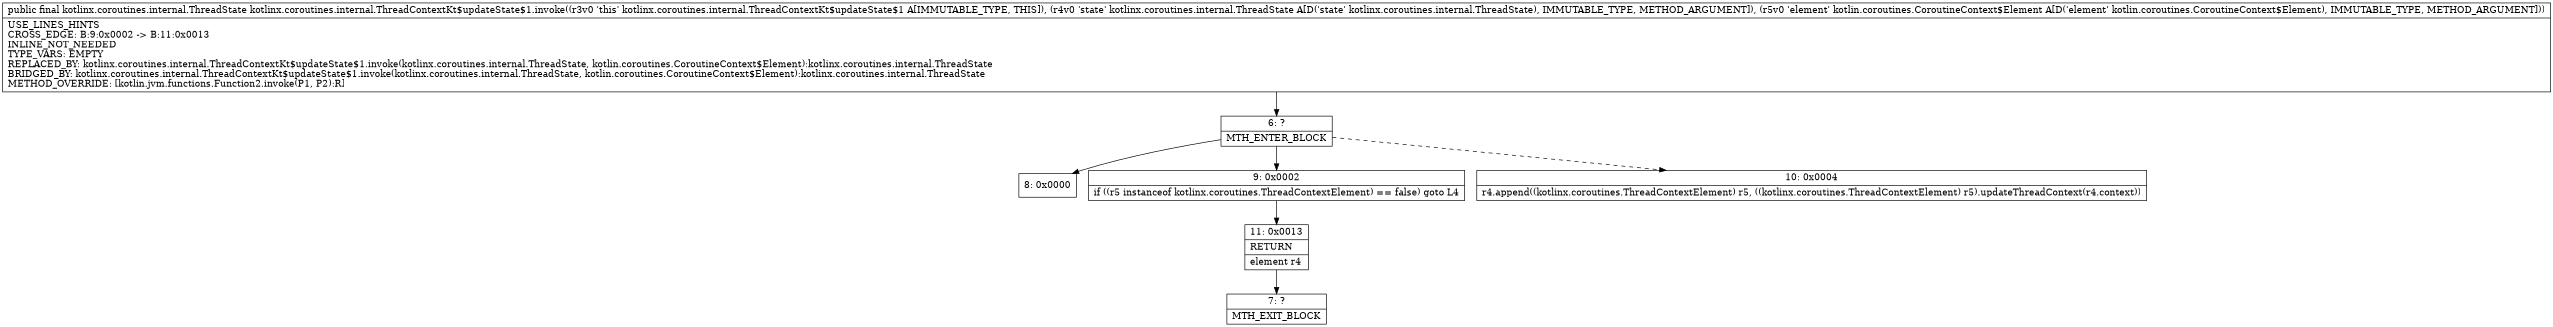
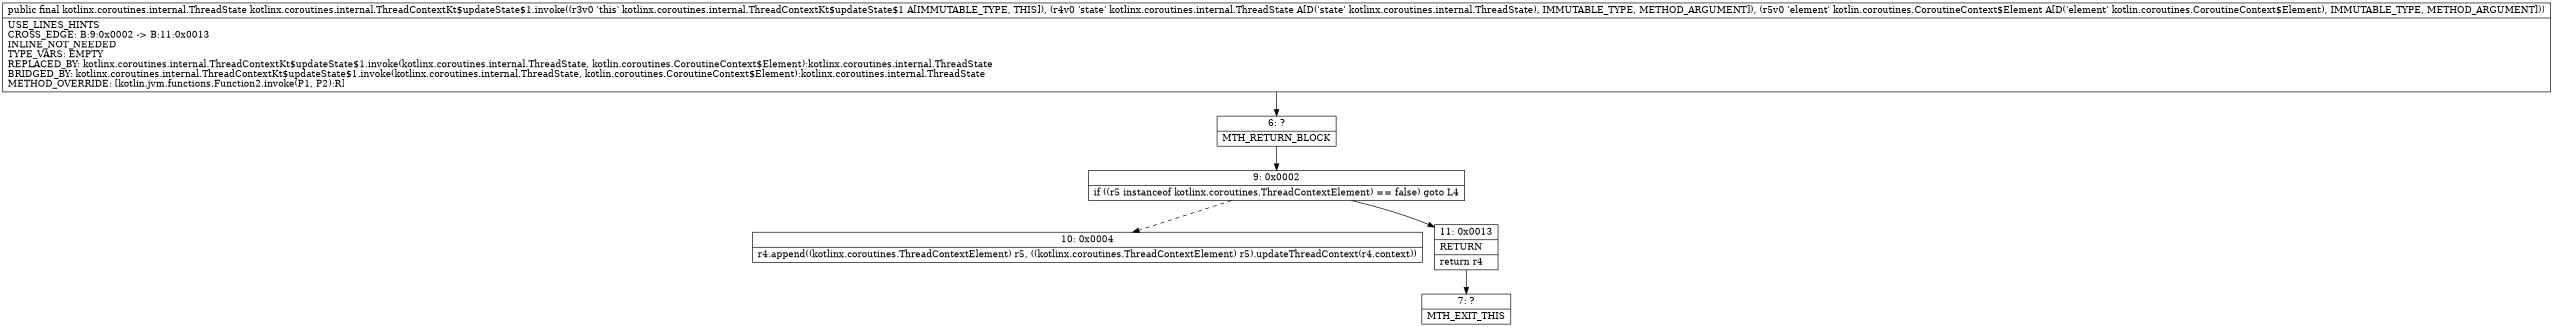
  digraph {
    node [shape=record]
-   n1 [label="{6\:\ ?|MTH_ENTER_BLOCK\l}"]
-   n2 [label="{8\:\ 0x0000}"]
+   n1 [label="{6\:\ ?|MTH_RETURN_BLOCK\l}"]
    n3 [label="{9\:\ 0x0002|if ((r5 instanceof kotlinx.coroutines.ThreadContextElement) == false) goto L4\l}"]
    n4 [label="{10\:\ 0x0004|r4.append((kotlinx.coroutines.ThreadContextElement) r5, ((kotlinx.coroutines.ThreadContextElement) r5).updateThreadContext(r4.context))\l}"]
-   n5 [label="{11\:\ 0x0013|RETURN\l|element r4\l}"]
-   n6 [label="{7\:\ ?|MTH_EXIT_BLOCK\l}"]
+   n5 [label="{11\:\ 0x0013|RETURN\l|return r4\l}"]
+   n6 [label="{7\:\ ?|MTH_EXIT_THIS\l}"]
    n7 [label="{public final kotlinx.coroutines.internal.ThreadState kotlinx.coroutines.internal.ThreadContextKt$updateState$1.invoke((r3v0 'this' kotlinx.coroutines.internal.ThreadContextKt$updateState$1 A[IMMUTABLE_TYPE, THIS]), (r4v0 'state' kotlinx.coroutines.internal.ThreadState A[D('state' kotlinx.coroutines.internal.ThreadState), IMMUTABLE_TYPE, METHOD_ARGUMENT]), (r5v0 'element' kotlin.coroutines.CoroutineContext$Element A[D('element' kotlin.coroutines.CoroutineContext$Element), IMMUTABLE_TYPE, METHOD_ARGUMENT]))  | USE_LINES_HINTS\lCROSS_EDGE: B:9:0x0002 \-\> B:11:0x0013\lINLINE_NOT_NEEDED\lTYPE_VARS: EMPTY\lREPLACED_BY: kotlinx.coroutines.internal.ThreadContextKt$updateState$1.invoke(kotlinx.coroutines.internal.ThreadState, kotlin.coroutines.CoroutineContext$Element):kotlinx.coroutines.internal.ThreadState\lBRIDGED_BY: kotlinx.coroutines.internal.ThreadContextKt$updateState$1.invoke(kotlinx.coroutines.internal.ThreadState, kotlin.coroutines.CoroutineContext$Element):kotlinx.coroutines.internal.ThreadState\lMETHOD_OVERRIDE: [kotlin.jvm.functions.Function2.invoke(P1, P2):R]\l}"]
-   n1 -> n2
    n1 -> n3
-   n1 -> n4 [style=dashed]
+   n3 -> n4 [style=dashed]
    n3 -> n5
    n5 -> n6
    n7 -> n1
  }
